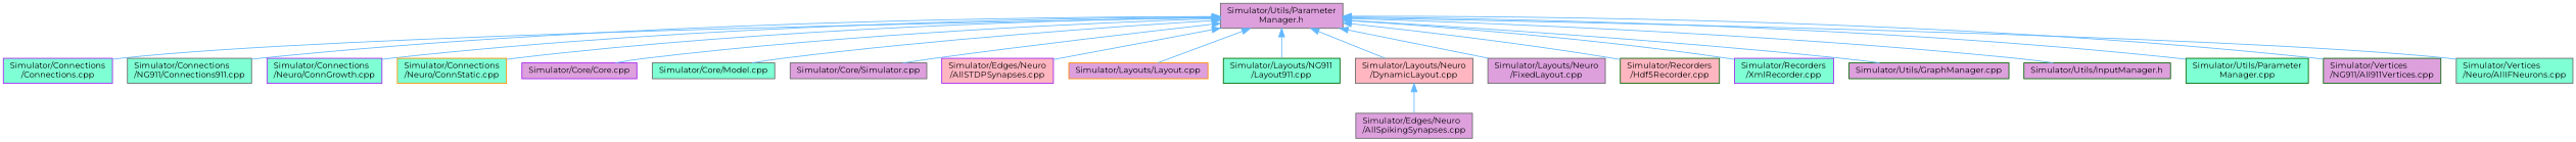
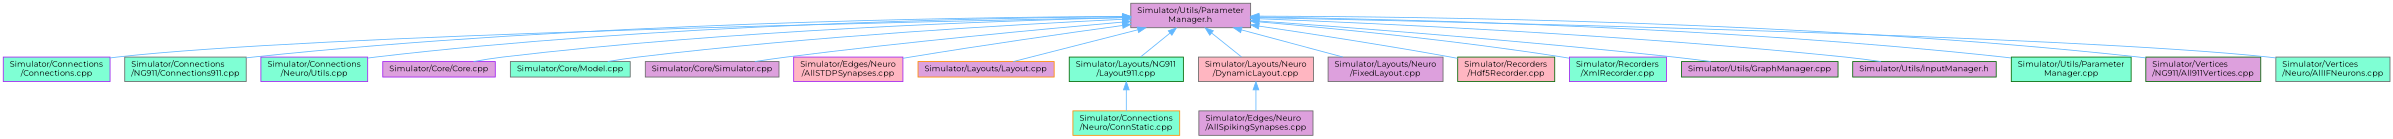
  digraph {
    fontname=Montserrat
    node [color=gray40 fillcolor=plum fontname=Montserrat fontsize=10 shape=box style=filled]
    edge [color=steelblue1 dir=back fontname=Montserrat fontsize=10 labelfontname=Helvetica labelfontsize=10 style=solid]
    n1 [fontcolor=black height=0.2 label="Simulator/Utils/Parameter\lManager.h" width=0.4]
    n2 [color=purple fillcolor=aquamarine height=0.2 label="Simulator/Connections\l/Connections.cpp" width=0.4]
    n3 [fillcolor=aquamarine height=0.2 label="Simulator/Connections\l/NG911/Connections911.cpp" width=0.4]
-   n4 [color=purple fillcolor=aquamarine height=0.2 label="Simulator/Connections\l/Neuro/ConnGrowth.cpp" width=0.4]
+   n4 [color=purple fillcolor=aquamarine height=0.2 label="Simulator/Connections\l/Neuro/Utils.cpp" width=0.4]
    n5 [color=darkorange fillcolor=aquamarine height=0.2 label="Simulator/Connections\l/Neuro/ConnStatic.cpp" width=0.4]
    n6 [color=purple height=0.2 label="Simulator/Core/Core.cpp" width=0.4]
    n7 [fillcolor=aquamarine height=0.2 label="Simulator/Core/Model.cpp" width=0.4]
    n8 [height=0.2 label="Simulator/Core/Simulator.cpp" width=0.4]
    n9 [color=purple fillcolor=lightpink height=0.2 label="Simulator/Edges/Neuro\l/AllSTDPSynapses.cpp" width=0.4]
    n10 [color=darkorange height=0.2 label="Simulator/Layouts/Layout.cpp" width=0.4]
    n11 [color=darkgreen fillcolor=aquamarine height=0.2 label="Simulator/Layouts/NG911\l/Layout911.cpp" width=0.4]
    n12 [fillcolor=lightpink height=0.2 label="Simulator/Layouts/Neuro\l/DynamicLayout.cpp" width=0.4]
    n13 [height=0.2 label="Simulator/Layouts/Neuro\l/FixedLayout.cpp" width=0.4]
    n14 [color=darkgreen fillcolor=lightpink height=0.2 label="Simulator/Recorders\l/Hdf5Recorder.cpp" width=0.4]
    n15 [color=purple fillcolor=aquamarine height=0.2 label="Simulator/Recorders\l/XmlRecorder.cpp" width=0.4]
    n16 [color=darkgreen height=0.2 label="Simulator/Utils/GraphManager.cpp" width=0.4]
    n17 [color=darkgreen height=0.2 label="Simulator/Utils/InputManager.h" width=0.4]
    n18 [color=darkgreen fillcolor=aquamarine height=0.2 label="Simulator/Utils/Parameter\lManager.cpp" width=0.4]
    n19 [color=darkgreen height=0.2 label="Simulator/Vertices\l/NG911/All911Vertices.cpp" width=0.4]
    n20 [fillcolor=aquamarine height=0.2 label="Simulator/Vertices\l/Neuro/AllIFNeurons.cpp" width=0.4]
    n21 [height=0.2 label="Simulator/Edges/Neuro\l/AllSpikingSynapses.cpp" width=0.4]
    n1 -> n2
    n1 -> n3
    n1 -> n4
-   n1 -> n5
+   n11 -> n5
    n1 -> n6
    n1 -> n7
    n1 -> n8
    n1 -> n9
    n1 -> n10
    n1 -> n11
    n1 -> n12
    n1 -> n13
    n1 -> n14
    n1 -> n15
    n1 -> n16
    n1 -> n17
    n1 -> n18
    n1 -> n19
    n1 -> n20
    n12 -> n21
  }
